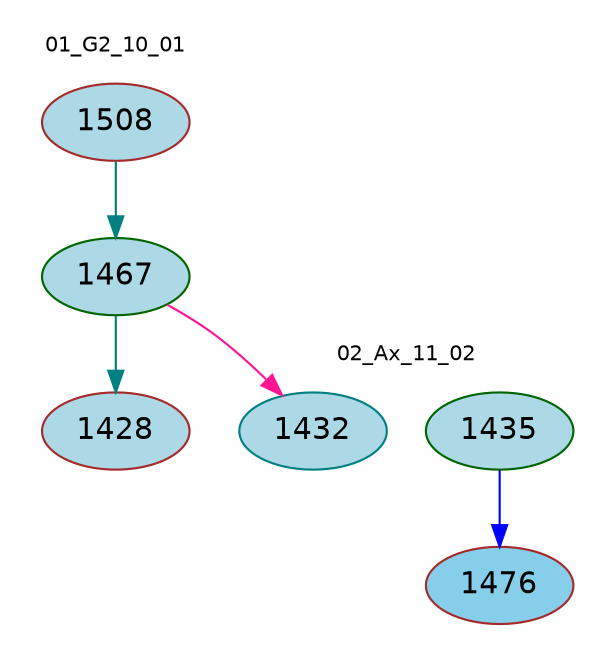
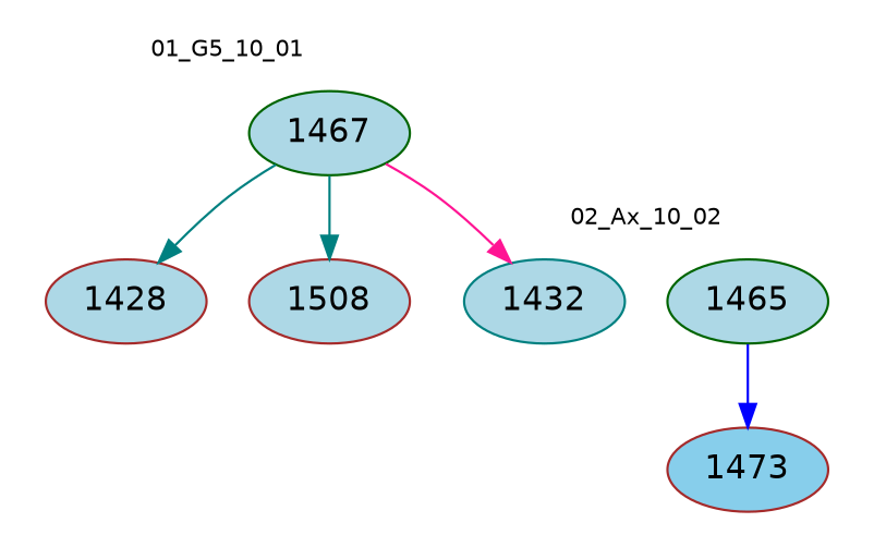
  digraph {
    fontname="DejaVu Sans"
    node [color=brown fillcolor=lightblue fontname="DejaVu Sans" style=filled]
    edge [color=teal fontname="DejaVu Sans"]
-   n1 [color=darkgreen label=1435]
+   n1 [color=darkgreen label=1465]
    n2 [color=teal label=1432]
-   n3 [fillcolor=skyblue label=1476]
+   n3 [fillcolor=skyblue label=1473]
    n4 [color=darkgreen label=1467]
    n5 [label=1428]
    n6 [label=1508]
    subgraph cluster_1 {
      color=white
      fontsize=10
-     label="02_Ax_11_02"
+     label="02_Ax_10_02"
      n1
      n2
      n3
    }
    subgraph cluster_2 {
      color=white
      fontsize=10
-     label="01_G2_10_01"
+     label="01_G5_10_01"
      n4
      n5
      n6
    }
    n1 -> n3 [color=blue]
    n4 -> n2 [color=deeppink]
    n4 -> n5
-   n6 -> n4
+   n4 -> n6
  }
